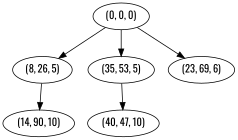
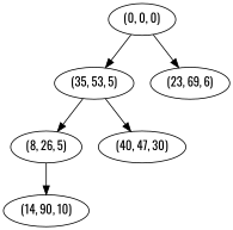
  digraph {
    fontname=Oswald
    node [fontname=Oswald]
    edge [fontname=Oswald]
    "(0, 0, 0)"
    "(8, 26, 5)"
    "(35, 53, 5)"
    n4 [label="(23, 69, 6)"]
    n5 [label="(14, 90, 10)"]
-   "(40, 47, 10)"
-   "(0, 0, 0)" -> "(8, 26, 5)"
+   "(40, 47, 10)" [label="(40, 47, 30)"]
+   "(35, 53, 5)" -> "(8, 26, 5)"
    "(0, 0, 0)" -> "(35, 53, 5)"
    "(0, 0, 0)" -> n4
    "(8, 26, 5)" -> n5
    "(35, 53, 5)" -> "(40, 47, 10)"
  }
